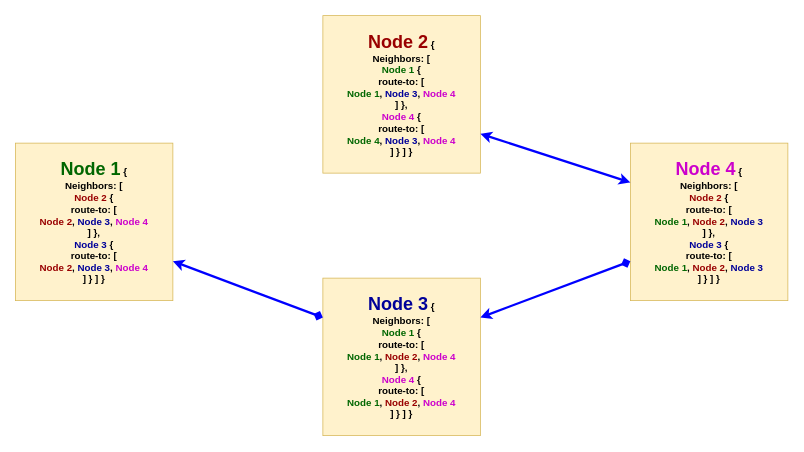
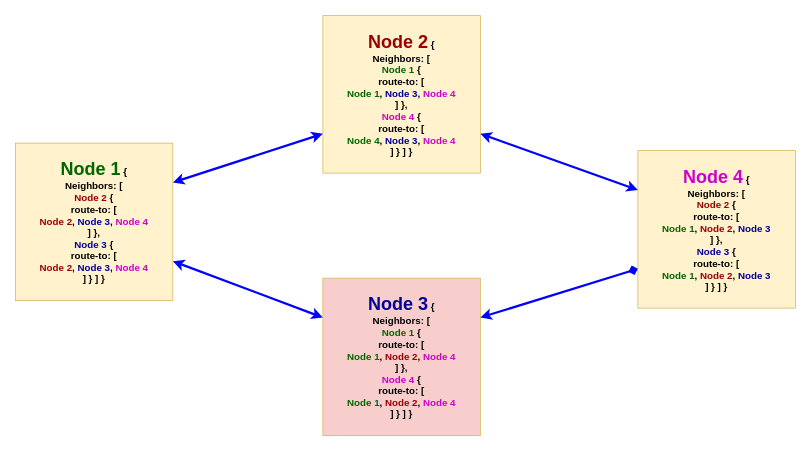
  <mxCell id="0" />
  <mxCell id="1" parent="0" />
  <mxCell id="2" value="&lt;b&gt;&lt;font color=&quot;#006600&quot; style=&quot;font-size: 24px;&quot;&gt;Node 1&lt;/font&gt;&lt;span style=&quot;font-size: 13px;&quot;&gt;&amp;nbsp;{&lt;/span&gt;&lt;/b&gt;&lt;div style=&quot;font-size: 13px;&quot;&gt;&lt;b style=&quot;&quot;&gt;&lt;font style=&quot;font-size: 13px;&quot;&gt;Neighbors: [&lt;/font&gt;&lt;/b&gt;&lt;/div&gt;&lt;div style=&quot;font-size: 13px;&quot;&gt;&lt;b&gt;&lt;font style=&quot;font-size: 13px;&quot;&gt;&lt;font color=&quot;#990000&quot; style=&quot;font-size: 13px;&quot;&gt;Node 2&lt;/font&gt;&lt;font style=&quot;font-size: 13px;&quot; color=&quot;#006600&quot;&gt; &lt;/font&gt;{&lt;/font&gt;&lt;/b&gt;&lt;/div&gt;&lt;div style=&quot;font-size: 13px;&quot;&gt;&lt;b&gt;&lt;font style=&quot;font-size: 13px;&quot;&gt;route-to: [&lt;/font&gt;&lt;/b&gt;&lt;/div&gt;&lt;div style=&quot;font-size: 13px;&quot;&gt;&lt;b&gt;&lt;font color=&quot;#990000&quot; style=&quot;font-size: 13px;&quot;&gt;Node 2&lt;/font&gt;&lt;/b&gt;&lt;font style=&quot;background-color: initial;&quot;&gt;&lt;b&gt;,&amp;nbsp;&lt;/b&gt;&lt;/font&gt;&lt;b style=&quot;background-color: initial;&quot;&gt;&lt;font color=&quot;#000099&quot;&gt;Node 3&lt;/font&gt;&lt;/b&gt;&lt;b style=&quot;background-color: initial;&quot;&gt;,&amp;nbsp;&lt;/b&gt;&lt;b style=&quot;background-color: initial;&quot;&gt;&lt;font color=&quot;#cc00cc&quot;&gt;Node 4&lt;/font&gt;&lt;/b&gt;&lt;/div&gt;&lt;div style=&quot;font-size: 13px;&quot;&gt;&lt;b style=&quot;background-color: initial;&quot;&gt;]&amp;nbsp;&lt;/b&gt;&lt;b style=&quot;background-color: initial;&quot;&gt;},&lt;/b&gt;&lt;/div&gt;&lt;div style=&quot;font-size: 13px;&quot;&gt;&lt;b&gt;&lt;font color=&quot;#000099&quot;&gt;Node 3&lt;/font&gt;&lt;font color=&quot;#006600&quot;&gt;&amp;nbsp;&lt;/font&gt;{&lt;/b&gt;&lt;/div&gt;&lt;div style=&quot;font-size: 13px;&quot;&gt;&lt;b&gt;route-to: [&lt;/b&gt;&lt;/div&gt;&lt;div style=&quot;font-size: 13px;&quot;&gt;&lt;b style=&quot;background-color: initial;&quot;&gt;&lt;font color=&quot;#990000&quot;&gt;Node 2&lt;/font&gt;&lt;/b&gt;&lt;font style=&quot;background-color: initial;&quot;&gt;&lt;b&gt;,&amp;nbsp;&lt;/b&gt;&lt;/font&gt;&lt;b style=&quot;background-color: initial;&quot;&gt;&lt;font color=&quot;#000099&quot;&gt;Node 3&lt;/font&gt;&lt;/b&gt;&lt;b style=&quot;background-color: initial;&quot;&gt;,&amp;nbsp;&lt;/b&gt;&lt;b style=&quot;background-color: initial;&quot;&gt;&lt;font color=&quot;#cc00cc&quot;&gt;Node 4&lt;/font&gt;&lt;/b&gt;&lt;/div&gt;&lt;div style=&quot;font-size: 13px;&quot;&gt;&lt;b style=&quot;background-color: initial;&quot;&gt;]&amp;nbsp;&lt;/b&gt;&lt;b style=&quot;background-color: initial;&quot;&gt;}&amp;nbsp;&lt;/b&gt;&lt;b style=&quot;background-color: initial;&quot;&gt;]&amp;nbsp;&lt;/b&gt;&lt;b style=&quot;background-color: initial;&quot;&gt;}&lt;/b&gt;&lt;br&gt;&lt;/div&gt;" style="whiteSpace=wrap;html=1;aspect=fixed;fillColor=#fff2cc;strokeColor=#d6b656;" vertex="1" parent="1"><mxGeometry x="20" y="190" width="210" height="210" as="geometry" /></mxCell>
  <mxCell id="3" value="&lt;b style=&quot;&quot;&gt;&lt;font color=&quot;#990000&quot; style=&quot;font-size: 24px;&quot;&gt;Node 2&lt;/font&gt;&lt;span style=&quot;font-size: 13px;&quot;&gt; {&lt;/span&gt;&lt;/b&gt;&lt;div style=&quot;font-size: 13px;&quot;&gt;&lt;div&gt;&lt;b&gt;Neighbors: [&lt;/b&gt;&lt;/div&gt;&lt;div&gt;&lt;b&gt;&lt;font color=&quot;#006600&quot;&gt;Node 1&lt;/font&gt;&amp;nbsp;{&lt;/b&gt;&lt;/div&gt;&lt;div&gt;&lt;b&gt;route-to: [&lt;/b&gt;&lt;/div&gt;&lt;div&gt;&lt;font style=&quot;background-color: initial;&quot;&gt;&lt;b style=&quot;background-color: initial;&quot;&gt;&lt;font color=&quot;#006600&quot;&gt;Node 1&lt;/font&gt;&lt;/b&gt;&lt;b&gt;,&amp;nbsp;&lt;/b&gt;&lt;/font&gt;&lt;b style=&quot;background-color: initial;&quot;&gt;&lt;font color=&quot;#000099&quot;&gt;Node 3&lt;/font&gt;&lt;/b&gt;&lt;b style=&quot;background-color: initial;&quot;&gt;,&amp;nbsp;&lt;/b&gt;&lt;b style=&quot;background-color: initial;&quot;&gt;&lt;font color=&quot;#cc00cc&quot;&gt;Node 4&lt;/font&gt;&lt;/b&gt;&lt;br&gt;&lt;/div&gt;&lt;div&gt;&lt;b&gt;]&amp;nbsp;&lt;/b&gt;&lt;b style=&quot;background-color: initial;&quot;&gt;},&lt;/b&gt;&lt;/div&gt;&lt;div&gt;&lt;div&gt;&lt;b&gt;&lt;font color=&quot;#cc00cc&quot;&gt;Node 4&lt;/font&gt;&amp;nbsp;{&lt;/b&gt;&lt;/div&gt;&lt;div&gt;&lt;b&gt;route-to: [&lt;/b&gt;&lt;/div&gt;&lt;div&gt;&lt;font style=&quot;background-color: initial;&quot;&gt;&lt;b style=&quot;background-color: initial;&quot;&gt;&lt;font color=&quot;#006600&quot;&gt;Node 4&lt;/font&gt;&lt;/b&gt;&lt;b&gt;,&amp;nbsp;&lt;/b&gt;&lt;/font&gt;&lt;b style=&quot;background-color: initial;&quot;&gt;&lt;font color=&quot;#000099&quot;&gt;Node 3&lt;/font&gt;&lt;/b&gt;&lt;b style=&quot;background-color: initial;&quot;&gt;,&amp;nbsp;&lt;/b&gt;&lt;b style=&quot;background-color: initial;&quot;&gt;&lt;font color=&quot;#cc00cc&quot;&gt;Node 4&lt;/font&gt;&lt;/b&gt;&lt;br&gt;&lt;/div&gt;&lt;div&gt;&lt;b&gt;]&amp;nbsp;&lt;/b&gt;&lt;b style=&quot;background-color: initial;&quot;&gt;}&amp;nbsp;&lt;/b&gt;&lt;b style=&quot;background-color: initial;&quot;&gt;]&amp;nbsp;&lt;/b&gt;&lt;b style=&quot;background-color: initial;&quot;&gt;}&lt;/b&gt;&lt;/div&gt;&lt;/div&gt;&lt;/div&gt;" style="whiteSpace=wrap;html=1;aspect=fixed;fillColor=#fff2cc;strokeColor=#d6b656;" vertex="1" parent="1"><mxGeometry x="430" y="20" width="210" height="210" as="geometry" /></mxCell>
- <mxCell id="4" value="&lt;b style=&quot;&quot;&gt;&lt;font color=&quot;#cc00cc&quot; style=&quot;font-size: 24px;&quot;&gt;Node 4&lt;/font&gt;&lt;span style=&quot;font-size: 13px;&quot;&gt;&amp;nbsp;{&lt;/span&gt;&lt;/b&gt;&lt;div style=&quot;font-size: 13px;&quot;&gt;&lt;div&gt;&lt;b&gt;Neighbors: [&lt;/b&gt;&lt;/div&gt;&lt;div&gt;&lt;b&gt;&lt;font color=&quot;#990000&quot;&gt;Node 2&lt;/font&gt;&lt;font color=&quot;#006600&quot;&gt;&amp;nbsp;&lt;/font&gt;{&lt;/b&gt;&lt;/div&gt;&lt;div&gt;&lt;b&gt;route-to: [&lt;/b&gt;&lt;/div&gt;&lt;div&gt;&lt;font style=&quot;background-color: initial;&quot;&gt;&lt;b style=&quot;background-color: initial;&quot;&gt;&lt;font color=&quot;#006600&quot;&gt;Node 1&lt;/font&gt;&lt;/b&gt;&lt;b&gt;,&amp;nbsp;&lt;/b&gt;&lt;/font&gt;&lt;b style=&quot;background-color: initial;&quot;&gt;&lt;font color=&quot;#990000&quot;&gt;Node 2&lt;/font&gt;&lt;/b&gt;&lt;font style=&quot;background-color: initial;&quot;&gt;&lt;b&gt;,&amp;nbsp;&lt;/b&gt;&lt;/font&gt;&lt;b style=&quot;background-color: initial;&quot;&gt;&lt;font color=&quot;#000099&quot;&gt;Node 3&lt;/font&gt;&lt;/b&gt;&lt;/div&gt;&lt;div&gt;&lt;b style=&quot;background-color: initial;&quot;&gt;]&amp;nbsp;&lt;/b&gt;&lt;b style=&quot;background-color: initial;&quot;&gt;},&lt;/b&gt;&lt;br&gt;&lt;/div&gt;&lt;div&gt;&lt;b&gt;&lt;font color=&quot;#000099&quot;&gt;Node 3&lt;/font&gt;&lt;font color=&quot;#006600&quot;&gt;&amp;nbsp;&lt;/font&gt;{&lt;/b&gt;&lt;/div&gt;&lt;div&gt;&lt;b&gt;route-to: [&lt;/b&gt;&lt;/div&gt;&lt;div&gt;&lt;font style=&quot;background-color: initial;&quot;&gt;&lt;b style=&quot;background-color: initial;&quot;&gt;&lt;font color=&quot;#006600&quot;&gt;Node 1&lt;/font&gt;&lt;/b&gt;&lt;b&gt;,&amp;nbsp;&lt;/b&gt;&lt;/font&gt;&lt;b style=&quot;background-color: initial;&quot;&gt;&lt;font color=&quot;#990000&quot;&gt;Node 2&lt;/font&gt;&lt;/b&gt;&lt;font style=&quot;background-color: initial;&quot;&gt;&lt;b&gt;,&amp;nbsp;&lt;/b&gt;&lt;/font&gt;&lt;b style=&quot;background-color: initial;&quot;&gt;&lt;font color=&quot;#000099&quot;&gt;Node 3&lt;/font&gt;&lt;/b&gt;&lt;/div&gt;&lt;div&gt;&lt;b style=&quot;background-color: initial;&quot;&gt;]&amp;nbsp;&lt;/b&gt;&lt;b style=&quot;background-color: initial;&quot;&gt;}&amp;nbsp;&lt;/b&gt;&lt;b style=&quot;background-color: initial;&quot;&gt;]&amp;nbsp;&lt;/b&gt;&lt;b style=&quot;background-color: initial;&quot;&gt;}&lt;/b&gt;&lt;br&gt;&lt;/div&gt;&lt;/div&gt;" style="whiteSpace=wrap;html=1;aspect=fixed;fillColor=#fff2cc;strokeColor=#d6b656;" vertex="1" parent="1"><mxGeometry x="840" y="190" width="210" height="210" as="geometry" /></mxCell>
- <mxCell id="5" value="&lt;b style=&quot;&quot;&gt;&lt;font color=&quot;#000099&quot; style=&quot;font-size: 24px;&quot;&gt;Node 3&lt;/font&gt;&lt;span style=&quot;font-size: 13px;&quot;&gt;&amp;nbsp;{&lt;/span&gt;&lt;/b&gt;&lt;div style=&quot;font-size: 13px;&quot;&gt;&lt;b style=&quot;&quot;&gt;&lt;font style=&quot;font-size: 13px;&quot;&gt;Neighbors: [&lt;/font&gt;&lt;/b&gt;&lt;/div&gt;&lt;div style=&quot;font-size: 13px;&quot;&gt;&lt;b&gt;&lt;font style=&quot;font-size: 13px;&quot;&gt;&lt;font style=&quot;font-size: 13px;&quot; color=&quot;#006600&quot;&gt;Node 1&lt;/font&gt;&amp;nbsp;{&lt;/font&gt;&lt;/b&gt;&lt;/div&gt;&lt;div style=&quot;font-size: 13px;&quot;&gt;&lt;b&gt;&lt;font style=&quot;font-size: 13px;&quot;&gt;route-to: [&lt;/font&gt;&lt;/b&gt;&lt;/div&gt;&lt;div style=&quot;font-size: 13px;&quot;&gt;&lt;font style=&quot;background-color: initial;&quot;&gt;&lt;b style=&quot;background-color: initial;&quot;&gt;&lt;font color=&quot;#006600&quot;&gt;Node 1&lt;/font&gt;&lt;/b&gt;&lt;b&gt;,&amp;nbsp;&lt;/b&gt;&lt;/font&gt;&lt;b style=&quot;background-color: initial;&quot;&gt;&lt;font color=&quot;#990000&quot;&gt;Node 2&lt;/font&gt;&lt;/b&gt;&lt;font style=&quot;background-color: initial;&quot;&gt;&lt;b&gt;,&amp;nbsp;&lt;/b&gt;&lt;/font&gt;&lt;b style=&quot;background-color: initial;&quot;&gt;&lt;font color=&quot;#cc00cc&quot;&gt;Node 4&lt;/font&gt;&lt;/b&gt;&lt;/div&gt;&lt;div style=&quot;font-size: 13px;&quot;&gt;&lt;b style=&quot;background-color: initial;&quot;&gt;]&amp;nbsp;&lt;/b&gt;&lt;b style=&quot;background-color: initial;&quot;&gt;},&lt;/b&gt;&lt;/div&gt;&lt;div style=&quot;font-size: 13px;&quot;&gt;&lt;font style=&quot;font-size: 13px;&quot;&gt;&lt;div&gt;&lt;b&gt;&lt;font color=&quot;#cc00cc&quot;&gt;Node 4&lt;/font&gt;&amp;nbsp;{&lt;/b&gt;&lt;/div&gt;&lt;div&gt;&lt;b&gt;route-to: [&lt;/b&gt;&lt;/div&gt;&lt;div&gt;&lt;font style=&quot;background-color: initial;&quot;&gt;&lt;b style=&quot;background-color: initial;&quot;&gt;&lt;font color=&quot;#006600&quot;&gt;Node 1&lt;/font&gt;&lt;/b&gt;&lt;b&gt;,&amp;nbsp;&lt;/b&gt;&lt;/font&gt;&lt;b style=&quot;background-color: initial;&quot;&gt;&lt;font color=&quot;#990000&quot;&gt;Node 2&lt;/font&gt;&lt;/b&gt;&lt;font style=&quot;background-color: initial;&quot;&gt;&lt;b&gt;,&amp;nbsp;&lt;/b&gt;&lt;/font&gt;&lt;b style=&quot;background-color: initial;&quot;&gt;&lt;font color=&quot;#cc00cc&quot;&gt;Node 4&lt;/font&gt;&lt;/b&gt;&lt;br&gt;&lt;/div&gt;&lt;div&gt;&lt;b&gt;]&amp;nbsp;&lt;/b&gt;&lt;b style=&quot;background-color: initial;&quot;&gt;}&amp;nbsp;&lt;/b&gt;&lt;font style=&quot;background-color: initial;&quot;&gt;&lt;b style=&quot;background-color: initial;&quot;&gt;]&amp;nbsp;&lt;/b&gt;&lt;/font&gt;&lt;b style=&quot;background-color: initial;&quot;&gt;}&lt;/b&gt;&lt;/div&gt;&lt;/font&gt;&lt;/div&gt;" style="whiteSpace=wrap;html=1;aspect=fixed;fillColor=#fff2cc;strokeColor=#d6b656;" vertex="1" parent="1"><mxGeometry x="430" y="370" width="210" height="210" as="geometry" /></mxCell>
+ <mxCell id="4" value="&lt;b style=&quot;&quot;&gt;&lt;font color=&quot;#cc00cc&quot; style=&quot;font-size: 24px;&quot;&gt;Node 4&lt;/font&gt;&lt;span style=&quot;font-size: 13px;&quot;&gt;&amp;nbsp;{&lt;/span&gt;&lt;/b&gt;&lt;div style=&quot;font-size: 13px;&quot;&gt;&lt;div&gt;&lt;b&gt;Neighbors: [&lt;/b&gt;&lt;/div&gt;&lt;div&gt;&lt;b&gt;&lt;font color=&quot;#990000&quot;&gt;Node 2&lt;/font&gt;&lt;font color=&quot;#006600&quot;&gt;&amp;nbsp;&lt;/font&gt;{&lt;/b&gt;&lt;/div&gt;&lt;div&gt;&lt;b&gt;route-to: [&lt;/b&gt;&lt;/div&gt;&lt;div&gt;&lt;font style=&quot;background-color: initial;&quot;&gt;&lt;b style=&quot;background-color: initial;&quot;&gt;&lt;font color=&quot;#006600&quot;&gt;Node 1&lt;/font&gt;&lt;/b&gt;&lt;b&gt;,&amp;nbsp;&lt;/b&gt;&lt;/font&gt;&lt;b style=&quot;background-color: initial;&quot;&gt;&lt;font color=&quot;#990000&quot;&gt;Node 2&lt;/font&gt;&lt;/b&gt;&lt;font style=&quot;background-color: initial;&quot;&gt;&lt;b&gt;,&amp;nbsp;&lt;/b&gt;&lt;/font&gt;&lt;b style=&quot;background-color: initial;&quot;&gt;&lt;font color=&quot;#000099&quot;&gt;Node 3&lt;/font&gt;&lt;/b&gt;&lt;/div&gt;&lt;div&gt;&lt;b style=&quot;background-color: initial;&quot;&gt;]&amp;nbsp;&lt;/b&gt;&lt;b style=&quot;background-color: initial;&quot;&gt;},&lt;/b&gt;&lt;br&gt;&lt;/div&gt;&lt;div&gt;&lt;b&gt;&lt;font color=&quot;#000099&quot;&gt;Node 3&lt;/font&gt;&lt;font color=&quot;#006600&quot;&gt;&amp;nbsp;&lt;/font&gt;{&lt;/b&gt;&lt;/div&gt;&lt;div&gt;&lt;b&gt;route-to: [&lt;/b&gt;&lt;/div&gt;&lt;div&gt;&lt;font style=&quot;background-color: initial;&quot;&gt;&lt;b style=&quot;background-color: initial;&quot;&gt;&lt;font color=&quot;#006600&quot;&gt;Node 1&lt;/font&gt;&lt;/b&gt;&lt;b&gt;,&amp;nbsp;&lt;/b&gt;&lt;/font&gt;&lt;b style=&quot;background-color: initial;&quot;&gt;&lt;font color=&quot;#990000&quot;&gt;Node 2&lt;/font&gt;&lt;/b&gt;&lt;font style=&quot;background-color: initial;&quot;&gt;&lt;b&gt;,&amp;nbsp;&lt;/b&gt;&lt;/font&gt;&lt;b style=&quot;background-color: initial;&quot;&gt;&lt;font color=&quot;#000099&quot;&gt;Node 3&lt;/font&gt;&lt;/b&gt;&lt;/div&gt;&lt;div&gt;&lt;b style=&quot;background-color: initial;&quot;&gt;]&amp;nbsp;&lt;/b&gt;&lt;b style=&quot;background-color: initial;&quot;&gt;}&amp;nbsp;&lt;/b&gt;&lt;b style=&quot;background-color: initial;&quot;&gt;]&amp;nbsp;&lt;/b&gt;&lt;b style=&quot;background-color: initial;&quot;&gt;}&lt;/b&gt;&lt;br&gt;&lt;/div&gt;&lt;/div&gt;" style="whiteSpace=wrap;html=1;aspect=fixed;fillColor=#fff2cc;strokeColor=#d6b656;" vertex="1" parent="1"><mxGeometry x="850" y="200" width="210" height="210" as="geometry" /></mxCell>
+ <mxCell id="5" value="&lt;b style=&quot;&quot;&gt;&lt;font color=&quot;#000099&quot; style=&quot;font-size: 24px;&quot;&gt;Node 3&lt;/font&gt;&lt;span style=&quot;font-size: 13px;&quot;&gt;&amp;nbsp;{&lt;/span&gt;&lt;/b&gt;&lt;div style=&quot;font-size: 13px;&quot;&gt;&lt;b style=&quot;&quot;&gt;&lt;font style=&quot;font-size: 13px;&quot;&gt;Neighbors: [&lt;/font&gt;&lt;/b&gt;&lt;/div&gt;&lt;div style=&quot;font-size: 13px;&quot;&gt;&lt;b&gt;&lt;font style=&quot;font-size: 13px;&quot;&gt;&lt;font style=&quot;font-size: 13px;&quot; color=&quot;#006600&quot;&gt;Node 1&lt;/font&gt;&amp;nbsp;{&lt;/font&gt;&lt;/b&gt;&lt;/div&gt;&lt;div style=&quot;font-size: 13px;&quot;&gt;&lt;b&gt;&lt;font style=&quot;font-size: 13px;&quot;&gt;route-to: [&lt;/font&gt;&lt;/b&gt;&lt;/div&gt;&lt;div style=&quot;font-size: 13px;&quot;&gt;&lt;font style=&quot;background-color: initial;&quot;&gt;&lt;b style=&quot;background-color: initial;&quot;&gt;&lt;font color=&quot;#006600&quot;&gt;Node 1&lt;/font&gt;&lt;/b&gt;&lt;b&gt;,&amp;nbsp;&lt;/b&gt;&lt;/font&gt;&lt;b style=&quot;background-color: initial;&quot;&gt;&lt;font color=&quot;#990000&quot;&gt;Node 2&lt;/font&gt;&lt;/b&gt;&lt;font style=&quot;background-color: initial;&quot;&gt;&lt;b&gt;,&amp;nbsp;&lt;/b&gt;&lt;/font&gt;&lt;b style=&quot;background-color: initial;&quot;&gt;&lt;font color=&quot;#cc00cc&quot;&gt;Node 4&lt;/font&gt;&lt;/b&gt;&lt;/div&gt;&lt;div style=&quot;font-size: 13px;&quot;&gt;&lt;b style=&quot;background-color: initial;&quot;&gt;]&amp;nbsp;&lt;/b&gt;&lt;b style=&quot;background-color: initial;&quot;&gt;},&lt;/b&gt;&lt;/div&gt;&lt;div style=&quot;font-size: 13px;&quot;&gt;&lt;font style=&quot;font-size: 13px;&quot;&gt;&lt;div&gt;&lt;b&gt;&lt;font color=&quot;#cc00cc&quot;&gt;Node 4&lt;/font&gt;&amp;nbsp;{&lt;/b&gt;&lt;/div&gt;&lt;div&gt;&lt;b&gt;route-to: [&lt;/b&gt;&lt;/div&gt;&lt;div&gt;&lt;font style=&quot;background-color: initial;&quot;&gt;&lt;b style=&quot;background-color: initial;&quot;&gt;&lt;font color=&quot;#006600&quot;&gt;Node 1&lt;/font&gt;&lt;/b&gt;&lt;b&gt;,&amp;nbsp;&lt;/b&gt;&lt;/font&gt;&lt;b style=&quot;background-color: initial;&quot;&gt;&lt;font color=&quot;#990000&quot;&gt;Node 2&lt;/font&gt;&lt;/b&gt;&lt;font style=&quot;background-color: initial;&quot;&gt;&lt;b&gt;,&amp;nbsp;&lt;/b&gt;&lt;/font&gt;&lt;b style=&quot;background-color: initial;&quot;&gt;&lt;font color=&quot;#cc00cc&quot;&gt;Node 4&lt;/font&gt;&lt;/b&gt;&lt;br&gt;&lt;/div&gt;&lt;div&gt;&lt;b&gt;]&amp;nbsp;&lt;/b&gt;&lt;b style=&quot;background-color: initial;&quot;&gt;}&amp;nbsp;&lt;/b&gt;&lt;font style=&quot;background-color: initial;&quot;&gt;&lt;b style=&quot;background-color: initial;&quot;&gt;]&amp;nbsp;&lt;/b&gt;&lt;/font&gt;&lt;b style=&quot;background-color: initial;&quot;&gt;}&lt;/b&gt;&lt;/div&gt;&lt;/font&gt;&lt;/div&gt;" style="whiteSpace=wrap;html=1;aspect=fixed;fillColor=#f8cecc;strokeColor=#d6b656;" vertex="1" parent="1"><mxGeometry x="430" y="370" width="210" height="210" as="geometry" /></mxCell>
  <mxCell id="6" value="" style="endArrow=classic;startArrow=classic;html=1;rounded=0;exitX=1;exitY=0.75;exitDx=0;exitDy=0;entryX=0;entryY=0.25;entryDx=0;entryDy=0;strokeWidth=3;strokeColor=#0000FF;" edge="1" parent="1" source="3" target="4"><mxGeometry width="50" height="50" relative="1" as="geometry"><mxPoint x="620" y="330" as="sourcePoint" /><mxPoint x="730" y="330" as="targetPoint" /></mxGeometry></mxCell>
- <mxCell id="8" value="" style="endArrow=diamond;startArrow=classic;html=1;rounded=0;exitX=1;exitY=0.75;exitDx=0;exitDy=0;entryX=0;entryY=0.25;entryDx=0;entryDy=0;strokeWidth=3;strokeColor=#0000FF;" edge="1" parent="1" source="2" target="5"><mxGeometry width="50" height="50" relative="1" as="geometry"><mxPoint x="240" y="253" as="sourcePoint" /><mxPoint x="440" y="188" as="targetPoint" /></mxGeometry></mxCell>
+ <mxCell id="7" value="" style="endArrow=classic;startArrow=classic;html=1;rounded=0;exitX=1;exitY=0.25;exitDx=0;exitDy=0;entryX=0;entryY=0.75;entryDx=0;entryDy=0;strokeWidth=3;strokeColor=#0000FF;" edge="1" parent="1" source="2" target="3"><mxGeometry width="50" height="50" relative="1" as="geometry"><mxPoint x="270" y="280" as="sourcePoint" /><mxPoint x="470" y="345" as="targetPoint" /></mxGeometry></mxCell>
+ <mxCell id="8" value="" style="endArrow=classic;startArrow=classic;html=1;rounded=0;exitX=1;exitY=0.75;exitDx=0;exitDy=0;entryX=0;entryY=0.25;entryDx=0;entryDy=0;strokeWidth=3;strokeColor=#0000FF;" edge="1" parent="1" source="2" target="5"><mxGeometry width="50" height="50" relative="1" as="geometry"><mxPoint x="240" y="253" as="sourcePoint" /><mxPoint x="440" y="188" as="targetPoint" /></mxGeometry></mxCell>
  <mxCell id="9" value="" style="endArrow=diamond;startArrow=classic;html=1;rounded=0;exitX=1;exitY=0.25;exitDx=0;exitDy=0;entryX=0;entryY=0.75;entryDx=0;entryDy=0;strokeWidth=3;strokeColor=#0000FF;" edge="1" parent="1" source="5" target="4"><mxGeometry width="50" height="50" relative="1" as="geometry"><mxPoint x="740" y="460" as="sourcePoint" /><mxPoint x="940" y="535" as="targetPoint" /></mxGeometry></mxCell>
